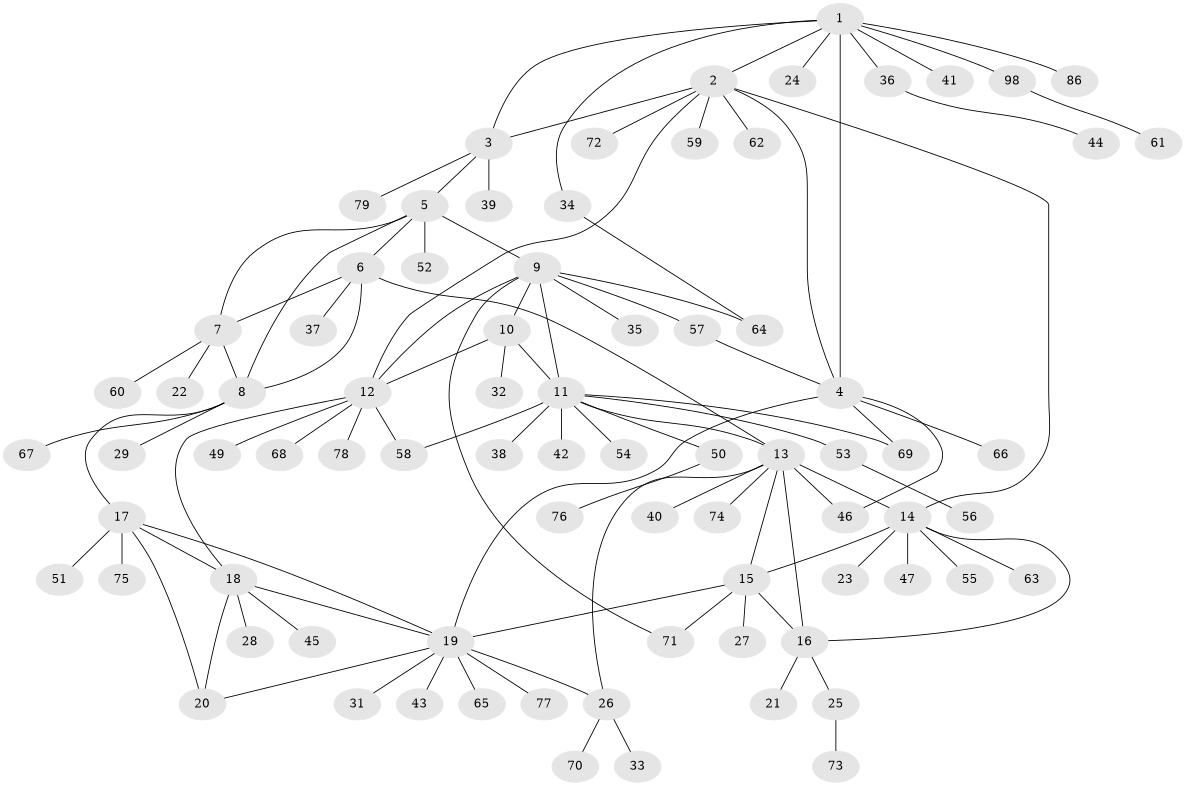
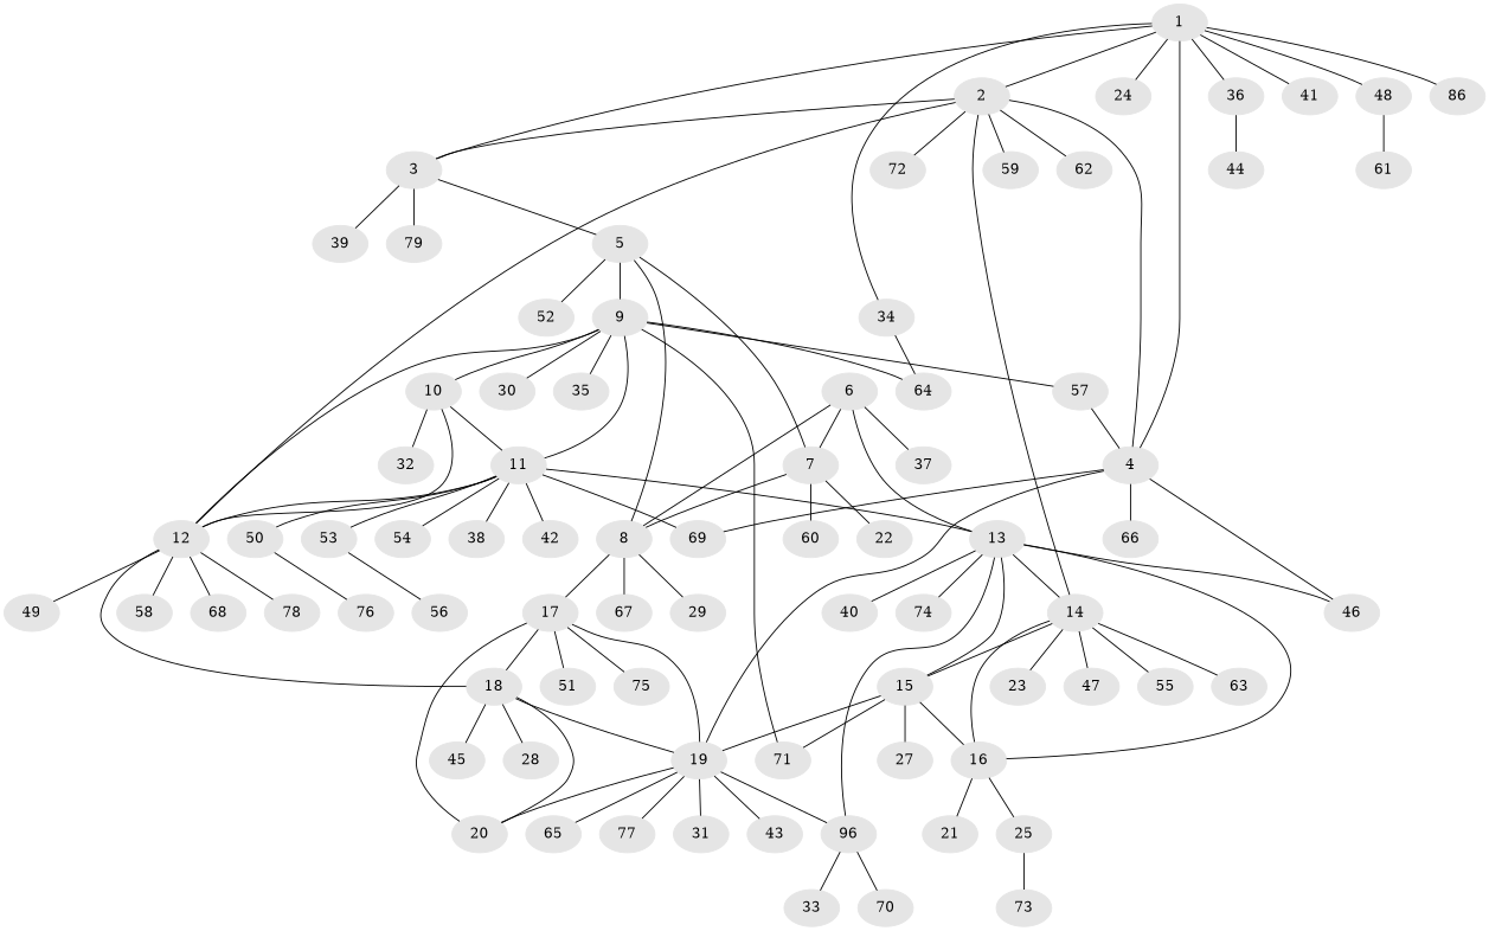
  graph {
    node [color=gray90 style=filled]
    1
    2
    3
    4
    24
    34
    36
    41
-   48 [label=98]
+   48
    n10 [label=86]
    12
    14
    59
    62
    72
    5
    39
    79
    19
    46
    66
    69
    64
    44
    61
    18
    49
    58
    68
    78
    15
    16
    23
    47
    55
    63
    6
    7
    8
    9
    52
-   26
+   26 [label=96]
    20
    31
    43
    65
    77
    13
    37
    22
    60
    17
    29
    67
    10
    11
+   30
    35
    57
    71
    40
    74
    51
    75
    32
    38
    42
    50
    53
    54
    76
    56
    28
    45
    27
    21
    25
    33
    70
    73
    1 -- 2
    1 -- 3
    1 -- 4
    1 -- 24
    1 -- 34
    1 -- 36
    1 -- 41
    1 -- 48
    1 -- n10
    2 -- 3
    2 -- 4
    2 -- 12
    2 -- 14
    2 -- 59
    2 -- 62
    2 -- 72
    3 -- 5
    3 -- 39
    3 -- 79
    4 -- 19
    4 -- 46
    4 -- 66
    4 -- 69
    34 -- 64
    36 -- 44
    48 -- 61
    12 -- 18
    12 -- 49
    12 -- 58
    12 -- 68
    12 -- 78
    14 -- 15
    14 -- 16
    14 -- 23
    14 -- 47
    14 -- 55
    14 -- 63
-   5 -- 6
    5 -- 7
    5 -- 8
    5 -- 9
    5 -- 52
    19 -- 26
    19 -- 20
    19 -- 31
    19 -- 43
    19 -- 65
    19 -- 77
    18 -- 19
    18 -- 20
    18 -- 28
    18 -- 45
    15 -- 19
    15 -- 16
    15 -- 71
    15 -- 27
    16 -- 21
    16 -- 25
    6 -- 7
    6 -- 8
    6 -- 13
    6 -- 37
    7 -- 8
    7 -- 22
    7 -- 60
    8 -- 17
    8 -- 29
    8 -- 67
    9 -- 12
    9 -- 64
    9 -- 10
    9 -- 11
+   9 -- 30
    9 -- 35
    9 -- 57
    9 -- 71
    26 -- 33
    26 -- 70
    13 -- 14
    13 -- 46
    13 -- 15
    13 -- 16
    13 -- 26
    13 -- 40
    13 -- 74
    17 -- 19
    17 -- 18
    17 -- 20
    17 -- 51
    17 -- 75
    10 -- 12
    10 -- 11
    10 -- 32
-   11 -- 58
+   11 -- 12
    11 -- 69
    11 -- 13
    11 -- 38
    11 -- 42
    11 -- 50
    11 -- 53
    11 -- 54
    57 -- 4
    50 -- 76
    53 -- 56
    25 -- 73
  }
